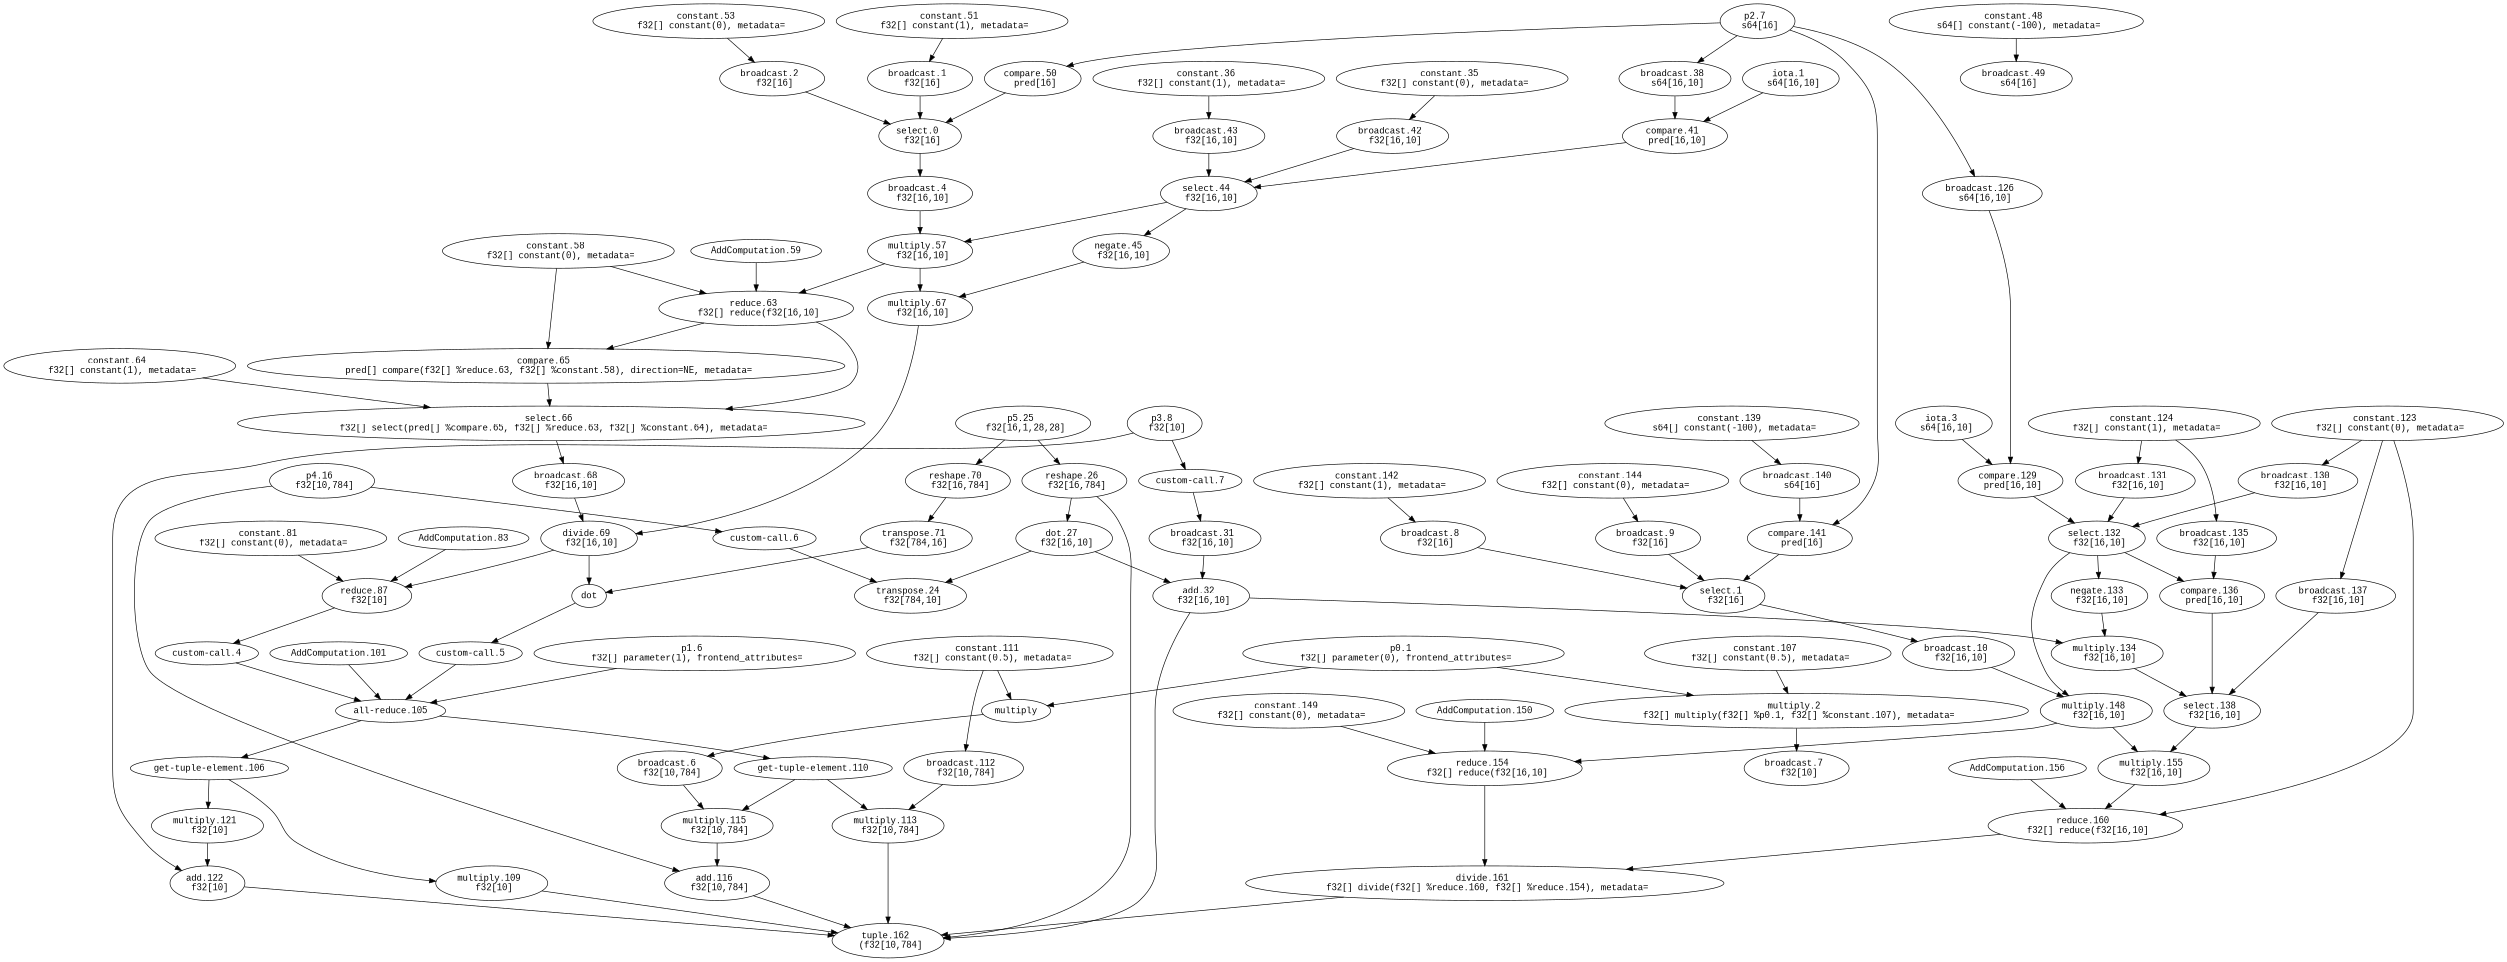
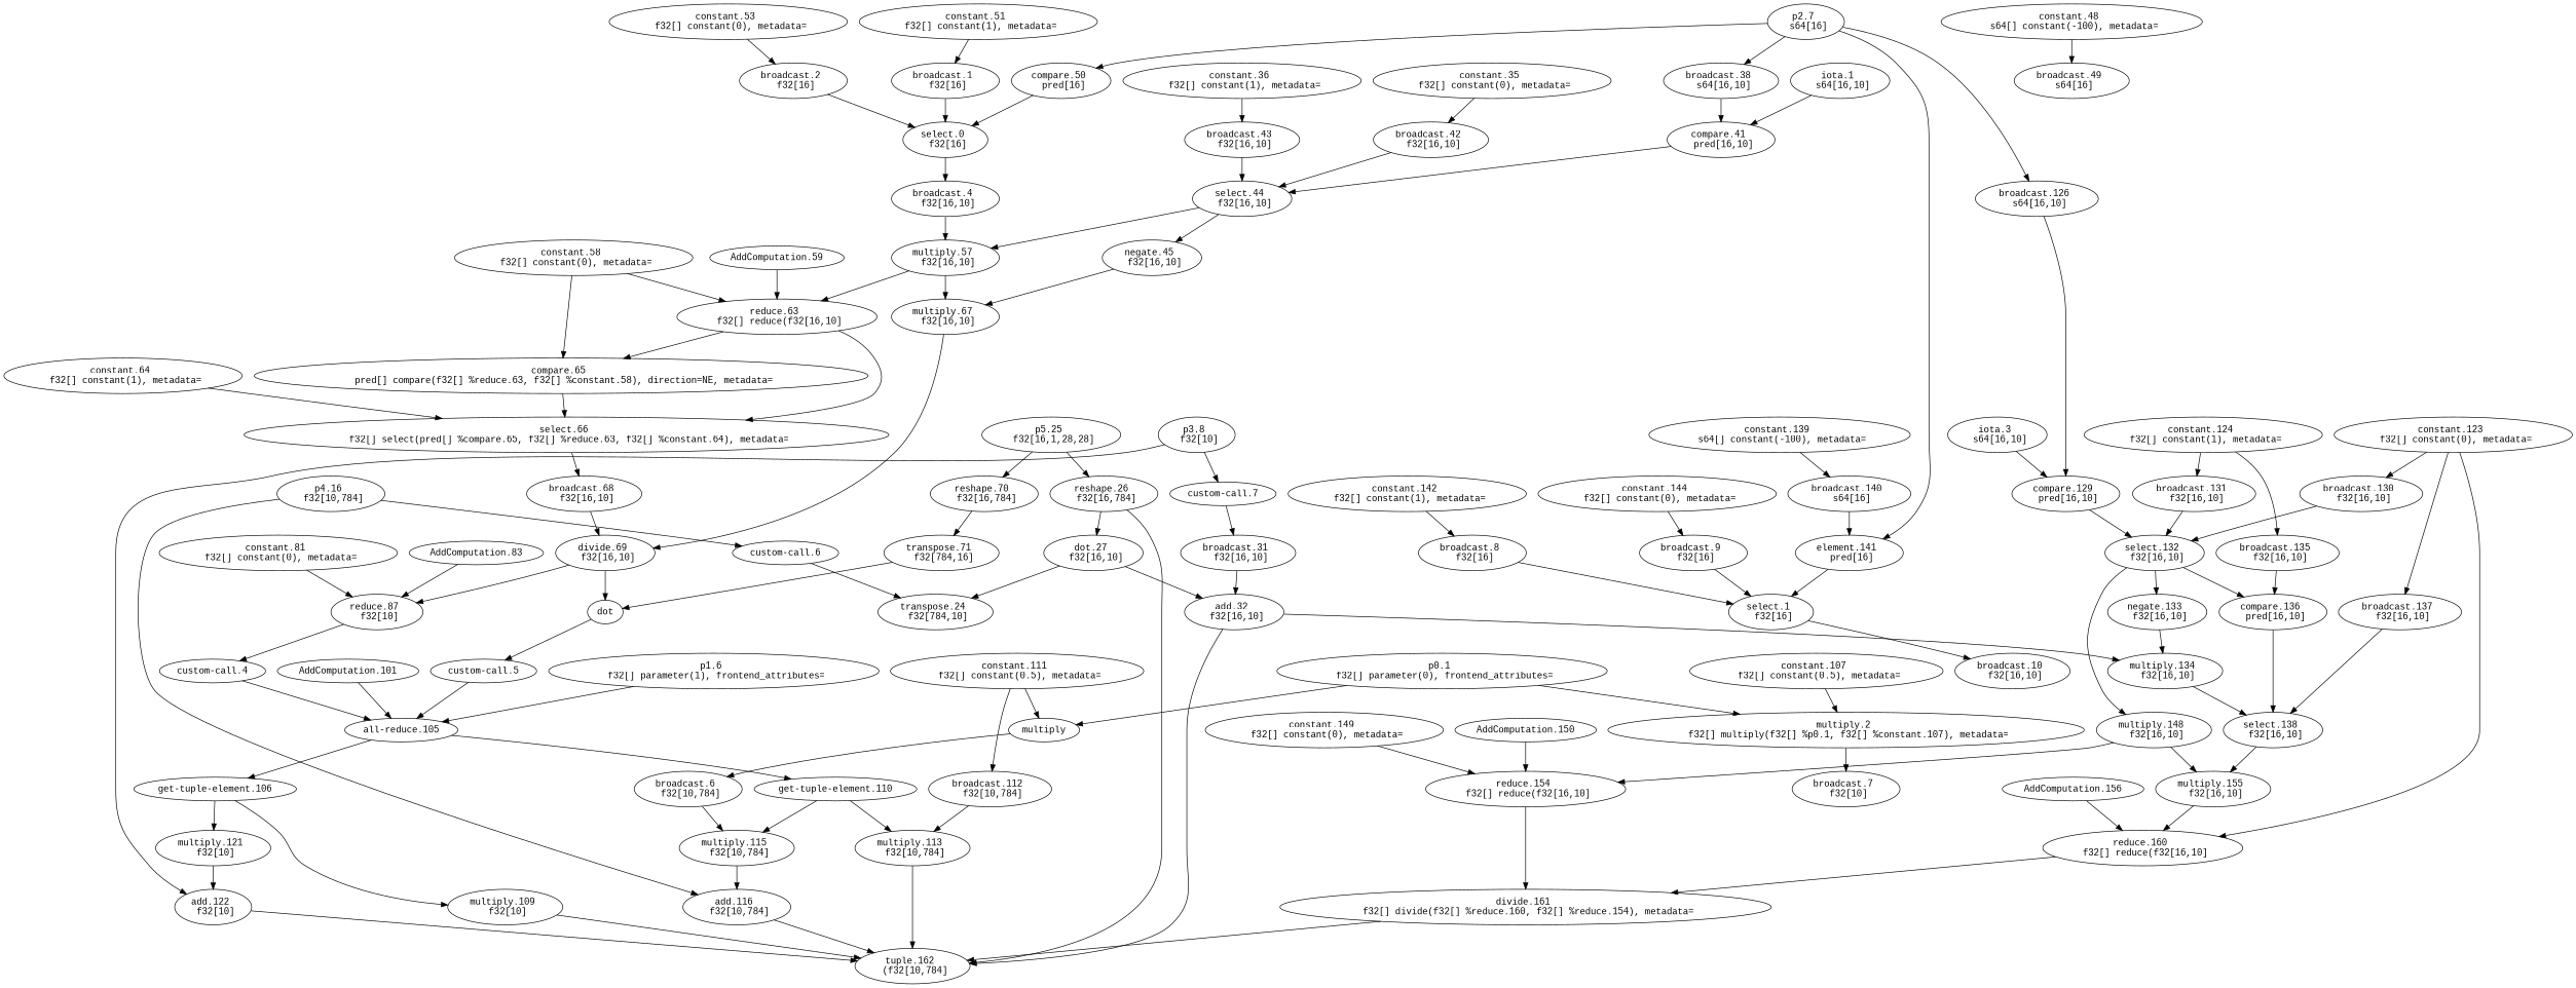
  digraph {
    fontname="Liberation Mono"
    node [fontname="Liberation Mono"]
    edge [fontname="Liberation Mono"]
    n1 [label="p4.16 \n f32[10,784]"]
    n2 [label="add.116 \n f32[10,784]"]
    "custom-call.6"
    n4 [label="tuple.162 \n (f32[10,784]"]
    n5 [label="transpose.24 \n f32[784,10]"]
    n6 [label="p2.7 \n s64[16]"]
    n7 [label="broadcast.38 \n s64[16,10]"]
    n8 [label="compare.50 \n pred[16]"]
    n9 [label="broadcast.126 \n s64[16,10]"]
-   n10 [label="compare.141 \n pred[16]"]
+   n10 [label="element.141 \n pred[16]"]
    n11 [label="compare.41 \n pred[16,10]"]
    n12 [label="select.0 \n f32[16]"]
    n13 [label="compare.129 \n pred[16,10]"]
    n14 [label="select.1 \n f32[16]"]
    n15 [label="select.44 \n f32[16,10]"]
    n16 [label="iota.1 \n s64[16,10]"]
    n17 [label="negate.45 \n f32[16,10]"]
    n18 [label="multiply.57 \n f32[16,10]"]
    n19 [label="constant.36 \n f32[] constant(1), metadata="]
    n20 [label="broadcast.43 \n f32[16,10]"]
    n21 [label="constant.35 \n f32[] constant(0), metadata="]
    n22 [label="broadcast.42 \n f32[16,10]"]
    n23 [label="multiply.67 \n f32[16,10]"]
    n24 [label="reduce.63 \n f32[] reduce(f32[16,10]"]
    n25 [label="divide.69 \n f32[16,10]"]
    n26 [label="constant.48 \n s64[] constant(-100), metadata="]
    n27 [label="broadcast.49 \n s64[16]"]
    n28 [label="broadcast.4 \n f32[16,10]"]
    n29 [label="constant.51 \n f32[] constant(1), metadata="]
    n30 [label="broadcast.1 \n f32[16]"]
    n31 [label="constant.53 \n f32[] constant(0), metadata="]
    n32 [label="broadcast.2 \n f32[16]"]
    n33 [label="compare.65 \n pred[] compare(f32[] %reduce.63, f32[] %constant.58), direction=NE, metadata="]
    n34 [label="select.66 \n f32[] select(pred[] %compare.65, f32[] %reduce.63, f32[] %constant.64), metadata="]
    n35 [label="reduce.87 \n f32[10]"]
    dot
    n37 [label="constant.58 \n f32[] constant(0), metadata="]
    n38 [label="broadcast.68 \n f32[16,10]"]
    n39 [label="constant.64 \n f32[] constant(1), metadata="]
    "custom-call.4"
    "custom-call.5"
    n42 [label="constant.81 \n f32[] constant(0), metadata="]
    "all-reduce.105"
    n44 [label="p5.25 \n f32[16,1,28,28]"]
    n45 [label="reshape.70 \n f32[16,784]"]
    n46 [label="reshape.26 \n f32[16,784]"]
    n47 [label="transpose.71 \n f32[784,16]"]
    n48 [label="dot.27 \n f32[16,10]"]
    n49 [label="p1.6 \n f32[] parameter(1), frontend_attributes="]
    "get-tuple-element.110"
    "get-tuple-element.106"
    n52 [label="p0.1 \n f32[] parameter(0), frontend_attributes="]
    n53 [label="multiply.2 \n f32[] multiply(f32[] %p0.1, f32[] %constant.107), metadata="]
    multiply
    n55 [label="broadcast.7 \n f32[10]"]
    n56 [label="broadcast.6 \n f32[10,784]"]
    n57 [label="constant.111 \n f32[] constant(0.5), metadata="]
    n58 [label="broadcast.112 \n f32[10,784]"]
    n59 [label="multiply.113 \n f32[10,784]"]
    n60 [label="multiply.115 \n f32[10,784]"]
    n61 [label="p3.8 \n f32[10]"]
    n62 [label="add.122 \n f32[10]"]
    "custom-call.7"
    n64 [label="broadcast.31 \n f32[16,10]"]
    n65 [label="constant.107 \n f32[] constant(0.5), metadata="]
    n66 [label="multiply.121 \n f32[10]"]
    n67 [label="add.32 \n f32[16,10]"]
    n68 [label="multiply.134 \n f32[16,10]"]
    n69 [label="select.138 \n f32[16,10]"]
    n70 [label="select.132 \n f32[16,10]"]
    n71 [label="iota.3 \n s64[16,10]"]
    n72 [label="compare.136 \n pred[16,10]"]
    n73 [label="negate.133 \n f32[16,10]"]
    n74 [label="multiply.148 \n f32[16,10]"]
    n75 [label="constant.124 \n f32[] constant(1), metadata="]
    n76 [label="broadcast.131 \n f32[16,10]"]
    n77 [label="broadcast.135 \n f32[16,10]"]
    n78 [label="constant.123 \n f32[] constant(0), metadata="]
    n79 [label="broadcast.130 \n f32[16,10]"]
    n80 [label="broadcast.137 \n f32[16,10]"]
    n81 [label="reduce.160 \n f32[] reduce(f32[16,10]"]
    n82 [label="divide.161 \n f32[] divide(f32[] %reduce.160, f32[] %reduce.154), metadata="]
    n83 [label="multiply.155 \n f32[16,10]"]
    n84 [label="reduce.154 \n f32[] reduce(f32[16,10]"]
    n85 [label="constant.139 \n s64[] constant(-100), metadata="]
    n86 [label="broadcast.140 \n s64[16]"]
    n87 [label="broadcast.10 \n f32[16,10]"]
    n88 [label="constant.142 \n f32[] constant(1), metadata="]
    n89 [label="broadcast.8 \n f32[16]"]
    n90 [label="constant.144 \n f32[] constant(0), metadata="]
    n91 [label="broadcast.9 \n f32[16]"]
    n92 [label="constant.149 \n f32[] constant(0), metadata="]
    n93 [label="multiply.109 \n f32[10]"]
    "AddComputation.59"
    "AddComputation.83"
    "AddComputation.101"
    "AddComputation.156"
    "AddComputation.150"
    n1 -> n2
    n1 -> "custom-call.6"
    n2 -> n4
    "custom-call.6" -> n5
    n6 -> n7
    n6 -> n8
    n6 -> n9
    n6 -> n10
    n7 -> n11
    n8 -> n12
    n9 -> n13
    n10 -> n14
    n11 -> n15
    n12 -> n28
    n13 -> n70
    n14 -> n87
    n15 -> n17
    n15 -> n18
    n16 -> n11
    n17 -> n23
    n18 -> n23
    n18 -> n24
    n19 -> n20
    n20 -> n15
    n21 -> n22
    n22 -> n15
    n23 -> n25
    n24 -> n33
    n24 -> n34
    n25 -> n35
    n25 -> dot
    n26 -> n27
    n28 -> n18
    n29 -> n30
    n30 -> n12
    n31 -> n32
    n32 -> n12
    n33 -> n34
    n34 -> n38
    n35 -> "custom-call.4"
    dot -> "custom-call.5"
    n37 -> n24
    n37 -> n33
    n38 -> n25
    n39 -> n34
    "custom-call.4" -> "all-reduce.105"
    "custom-call.5" -> "all-reduce.105"
    n42 -> n35
    "all-reduce.105" -> "get-tuple-element.110"
    "all-reduce.105" -> "get-tuple-element.106"
    n44 -> n45
    n44 -> n46
    n45 -> n47
    n46 -> n4
    n46 -> n48
    n47 -> dot
    n48 -> n5
    n48 -> n67
    n49 -> "all-reduce.105"
    "get-tuple-element.110" -> n59
    "get-tuple-element.110" -> n60
    "get-tuple-element.106" -> n66
    "get-tuple-element.106" -> n93
    n52 -> n53
    n52 -> multiply
    n53 -> n55
    multiply -> n56
    n56 -> n60
    n57 -> multiply
    n57 -> n58
    n58 -> n59
    n59 -> n4
    n60 -> n2
    n61 -> n62
    n61 -> "custom-call.7"
    n62 -> n4
    "custom-call.7" -> n64
    n64 -> n67
    n65 -> n53
    n66 -> n62
    n67 -> n4
    n67 -> n68
    n68 -> n69
    n69 -> n83
    n70 -> n72
    n70 -> n73
    n70 -> n74
    n71 -> n13
    n72 -> n69
    n73 -> n68
    n74 -> n83
    n74 -> n84
    n75 -> n76
    n75 -> n77
    n76 -> n70
    n77 -> n72
    n78 -> n79
    n78 -> n80
    n78 -> n81
    n79 -> n70
    n80 -> n69
    n81 -> n82
    n82 -> n4
    n83 -> n81
    n84 -> n82
    n85 -> n86
    n86 -> n10
-   n87 -> n74
    n88 -> n89
    n89 -> n14
    n90 -> n91
    n91 -> n14
    n92 -> n84
    n93 -> n4
    "AddComputation.59" -> n24
    "AddComputation.83" -> n35
    "AddComputation.101" -> "all-reduce.105"
    "AddComputation.156" -> n81
    "AddComputation.150" -> n84
  }
